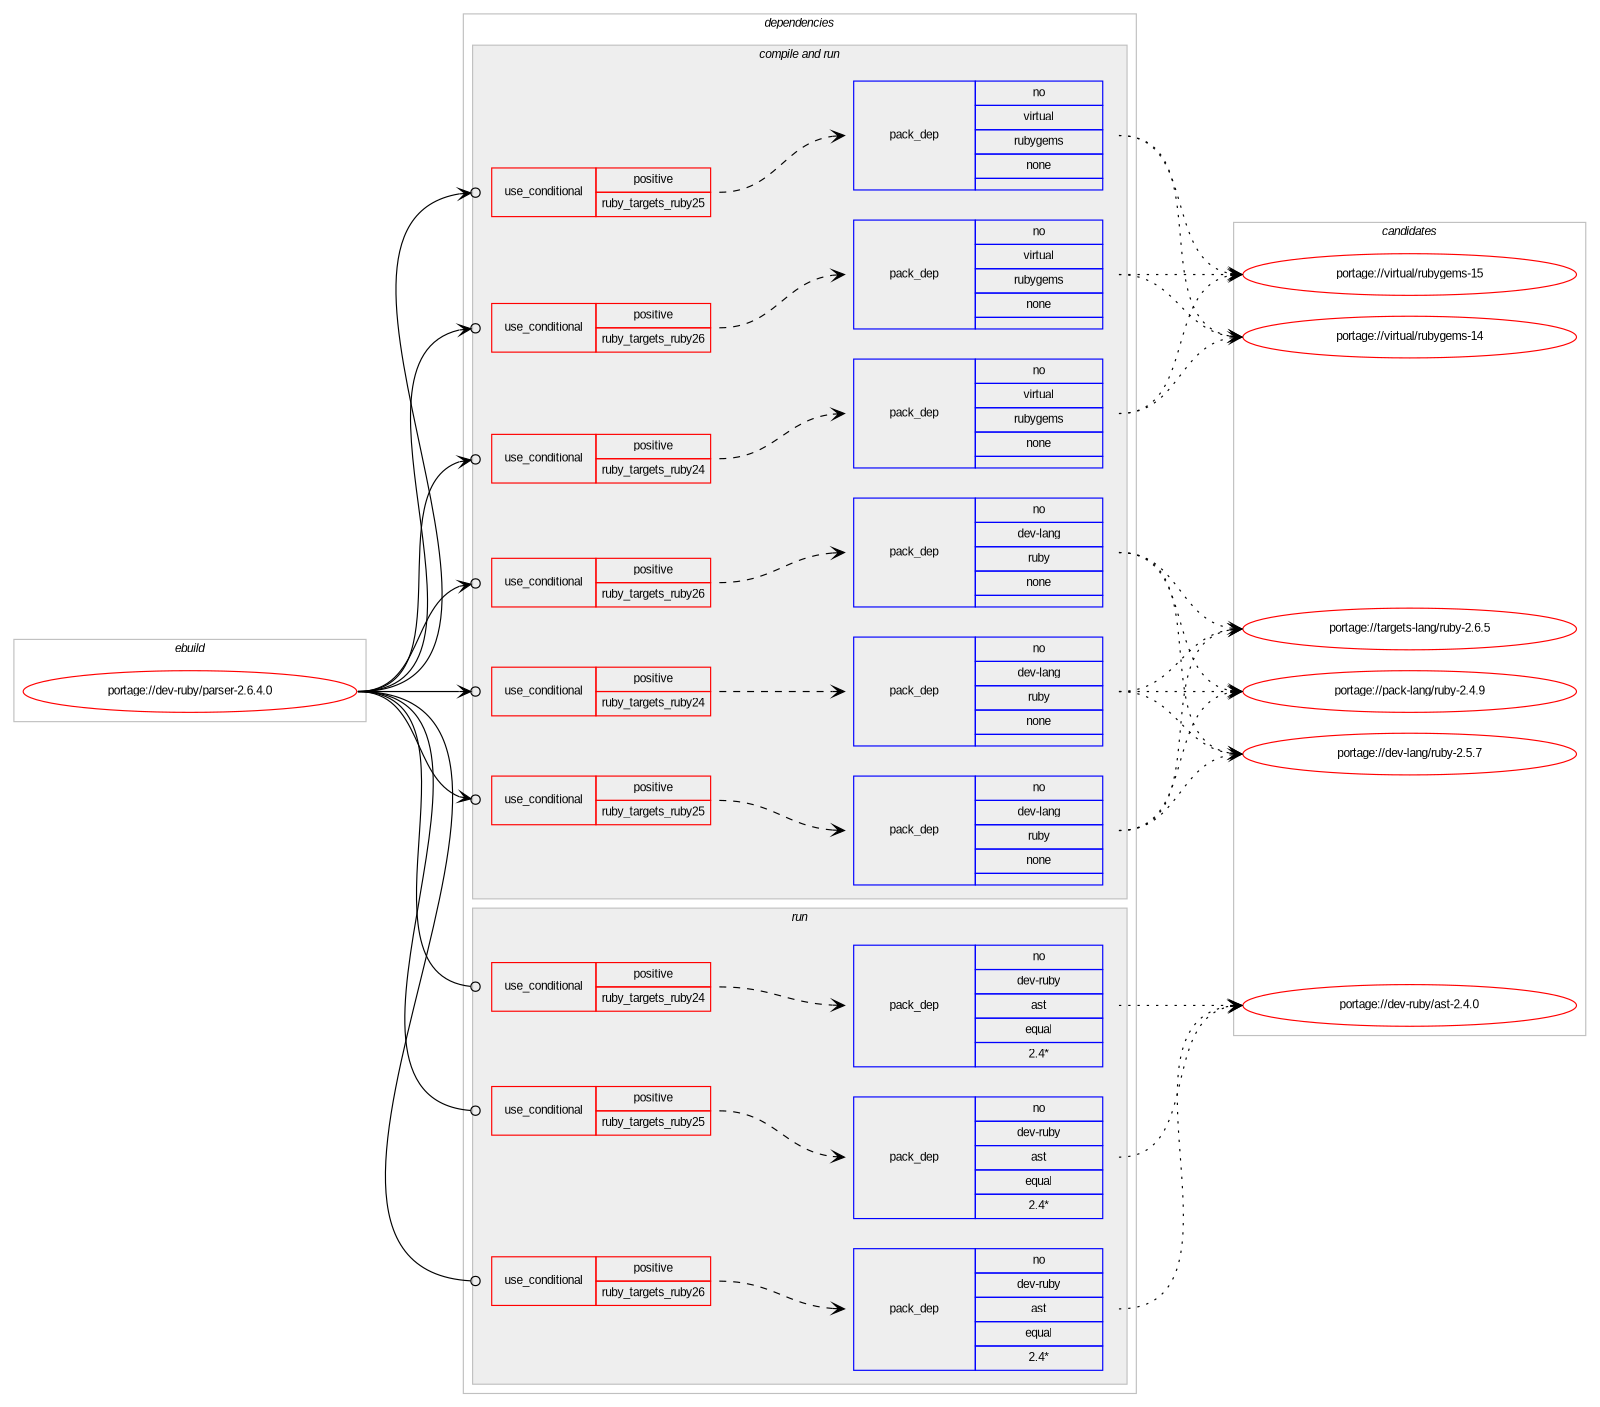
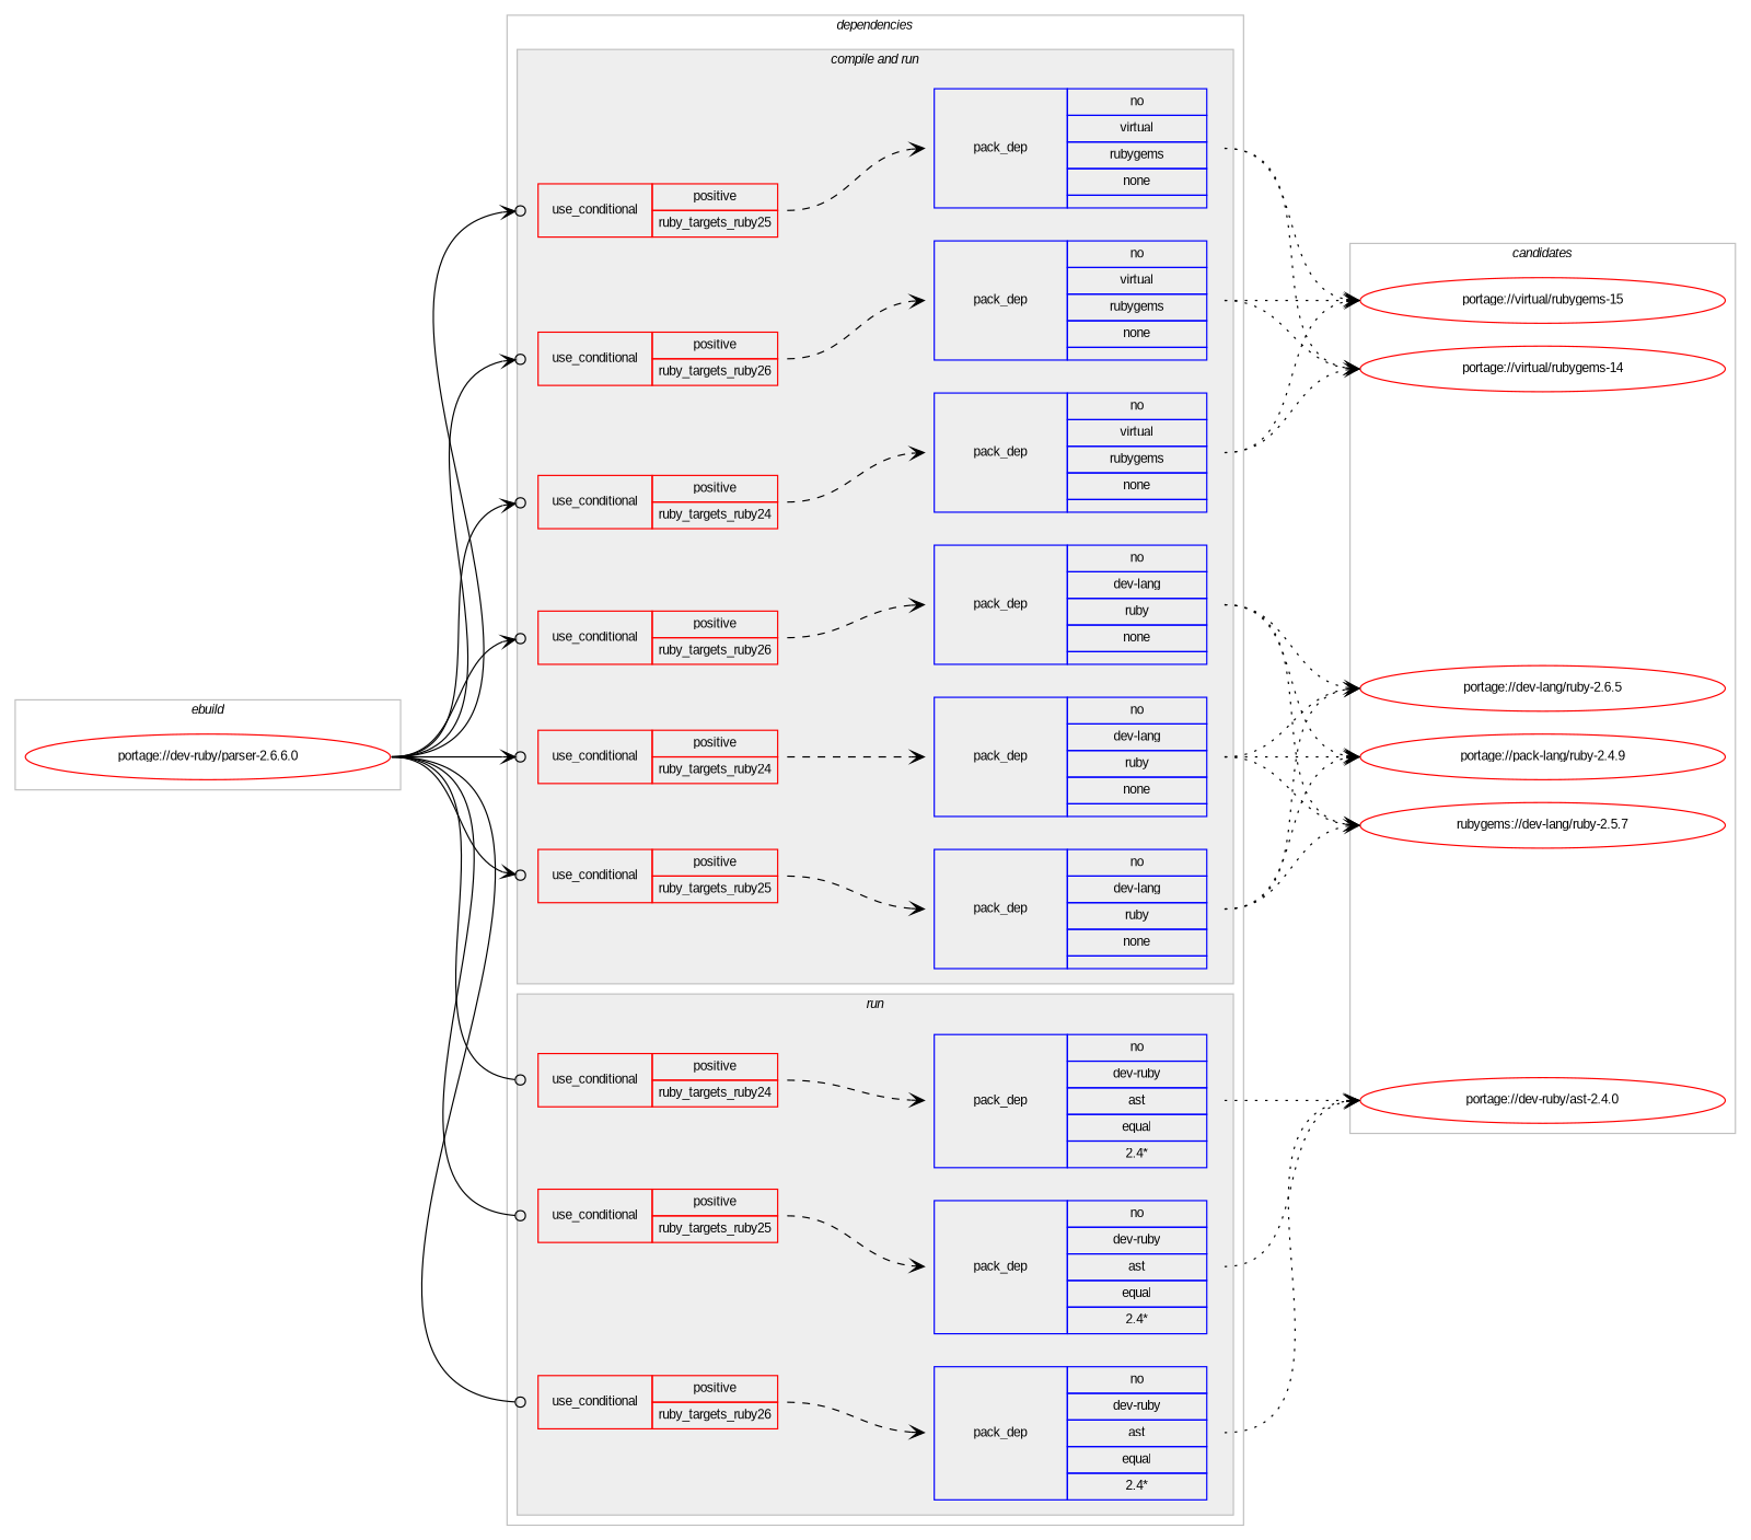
  digraph {
    compound=true
    concentrate=true
    fontname="Liberation Sans"
    fontsize=10
    newrank=true
    rankdir=LR
    ranksep=1.5
    node [color=red fontname="Liberation Sans" fontsize=10 shape=none]
    edge [arrowhead=vee fontname="Liberation Sans" headport=w style=dotted tailport=e weight=20]
-   n1 [label="portage://dev-ruby/parser-2.6.4.0" width=4 shape=""]
+   n1 [label="portage://dev-ruby/parser-2.6.6.0" width=4 shape=""]
    n2 [color=blue label=<<TABLE BORDER="0" CELLBORDER="1" CELLSPACING="0" CELLPADDING="4" WIDTH="220"><TR><TD ROWSPAN="6" CELLPADDING="30">pack_dep</TD></TR><TR><TD WIDTH="110">no</TD></TR><TR><TD>dev-lang</TD></TR><TR><TD>ruby</TD></TR><TR><TD>none</TD></TR><TR><TD></TD></TR></TABLE>>]
    n3 [label=<<TABLE BORDER="0" CELLBORDER="1" CELLSPACING="0" CELLPADDING="4"><TR><TD ROWSPAN="3" CELLPADDING="10">use_conditional</TD></TR><TR><TD>positive</TD></TR><TR><TD>ruby_targets_ruby24</TD></TR></TABLE>>]
    n4 [color=blue label=<<TABLE BORDER="0" CELLBORDER="1" CELLSPACING="0" CELLPADDING="4" WIDTH="220"><TR><TD ROWSPAN="6" CELLPADDING="30">pack_dep</TD></TR><TR><TD WIDTH="110">no</TD></TR><TR><TD>virtual</TD></TR><TR><TD>rubygems</TD></TR><TR><TD>none</TD></TR><TR><TD></TD></TR></TABLE>>]
    n5 [label=<<TABLE BORDER="0" CELLBORDER="1" CELLSPACING="0" CELLPADDING="4"><TR><TD ROWSPAN="3" CELLPADDING="10">use_conditional</TD></TR><TR><TD>positive</TD></TR><TR><TD>ruby_targets_ruby24</TD></TR></TABLE>>]
    n6 [color=blue label=<<TABLE BORDER="0" CELLBORDER="1" CELLSPACING="0" CELLPADDING="4" WIDTH="220"><TR><TD ROWSPAN="6" CELLPADDING="30">pack_dep</TD></TR><TR><TD WIDTH="110">no</TD></TR><TR><TD>dev-lang</TD></TR><TR><TD>ruby</TD></TR><TR><TD>none</TD></TR><TR><TD></TD></TR></TABLE>>]
    n7 [label=<<TABLE BORDER="0" CELLBORDER="1" CELLSPACING="0" CELLPADDING="4"><TR><TD ROWSPAN="3" CELLPADDING="10">use_conditional</TD></TR><TR><TD>positive</TD></TR><TR><TD>ruby_targets_ruby25</TD></TR></TABLE>>]
    n8 [color=blue label=<<TABLE BORDER="0" CELLBORDER="1" CELLSPACING="0" CELLPADDING="4" WIDTH="220"><TR><TD ROWSPAN="6" CELLPADDING="30">pack_dep</TD></TR><TR><TD WIDTH="110">no</TD></TR><TR><TD>virtual</TD></TR><TR><TD>rubygems</TD></TR><TR><TD>none</TD></TR><TR><TD></TD></TR></TABLE>>]
    n9 [label=<<TABLE BORDER="0" CELLBORDER="1" CELLSPACING="0" CELLPADDING="4"><TR><TD ROWSPAN="3" CELLPADDING="10">use_conditional</TD></TR><TR><TD>positive</TD></TR><TR><TD>ruby_targets_ruby25</TD></TR></TABLE>>]
    n10 [color=blue label=<<TABLE BORDER="0" CELLBORDER="1" CELLSPACING="0" CELLPADDING="4" WIDTH="220"><TR><TD ROWSPAN="6" CELLPADDING="30">pack_dep</TD></TR><TR><TD WIDTH="110">no</TD></TR><TR><TD>dev-lang</TD></TR><TR><TD>ruby</TD></TR><TR><TD>none</TD></TR><TR><TD></TD></TR></TABLE>>]
    n11 [label=<<TABLE BORDER="0" CELLBORDER="1" CELLSPACING="0" CELLPADDING="4"><TR><TD ROWSPAN="3" CELLPADDING="10">use_conditional</TD></TR><TR><TD>positive</TD></TR><TR><TD>ruby_targets_ruby26</TD></TR></TABLE>>]
    n12 [color=blue label=<<TABLE BORDER="0" CELLBORDER="1" CELLSPACING="0" CELLPADDING="4" WIDTH="220"><TR><TD ROWSPAN="6" CELLPADDING="30">pack_dep</TD></TR><TR><TD WIDTH="110">no</TD></TR><TR><TD>virtual</TD></TR><TR><TD>rubygems</TD></TR><TR><TD>none</TD></TR><TR><TD></TD></TR></TABLE>>]
    n13 [label=<<TABLE BORDER="0" CELLBORDER="1" CELLSPACING="0" CELLPADDING="4"><TR><TD ROWSPAN="3" CELLPADDING="10">use_conditional</TD></TR><TR><TD>positive</TD></TR><TR><TD>ruby_targets_ruby26</TD></TR></TABLE>>]
    n14 [color=blue label=<<TABLE BORDER="0" CELLBORDER="1" CELLSPACING="0" CELLPADDING="4" WIDTH="220"><TR><TD ROWSPAN="6" CELLPADDING="30">pack_dep</TD></TR><TR><TD WIDTH="110">no</TD></TR><TR><TD>dev-ruby</TD></TR><TR><TD>ast</TD></TR><TR><TD>equal</TD></TR><TR><TD>2.4*</TD></TR></TABLE>>]
    n15 [label=<<TABLE BORDER="0" CELLBORDER="1" CELLSPACING="0" CELLPADDING="4"><TR><TD ROWSPAN="3" CELLPADDING="10">use_conditional</TD></TR><TR><TD>positive</TD></TR><TR><TD>ruby_targets_ruby24</TD></TR></TABLE>>]
    n16 [color=blue label=<<TABLE BORDER="0" CELLBORDER="1" CELLSPACING="0" CELLPADDING="4" WIDTH="220"><TR><TD ROWSPAN="6" CELLPADDING="30">pack_dep</TD></TR><TR><TD WIDTH="110">no</TD></TR><TR><TD>dev-ruby</TD></TR><TR><TD>ast</TD></TR><TR><TD>equal</TD></TR><TR><TD>2.4*</TD></TR></TABLE>>]
    n17 [label=<<TABLE BORDER="0" CELLBORDER="1" CELLSPACING="0" CELLPADDING="4"><TR><TD ROWSPAN="3" CELLPADDING="10">use_conditional</TD></TR><TR><TD>positive</TD></TR><TR><TD>ruby_targets_ruby25</TD></TR></TABLE>>]
    n18 [color=blue label=<<TABLE BORDER="0" CELLBORDER="1" CELLSPACING="0" CELLPADDING="4" WIDTH="220"><TR><TD ROWSPAN="6" CELLPADDING="30">pack_dep</TD></TR><TR><TD WIDTH="110">no</TD></TR><TR><TD>dev-ruby</TD></TR><TR><TD>ast</TD></TR><TR><TD>equal</TD></TR><TR><TD>2.4*</TD></TR></TABLE>>]
    n19 [label=<<TABLE BORDER="0" CELLBORDER="1" CELLSPACING="0" CELLPADDING="4"><TR><TD ROWSPAN="3" CELLPADDING="10">use_conditional</TD></TR><TR><TD>positive</TD></TR><TR><TD>ruby_targets_ruby26</TD></TR></TABLE>>]
    n20 [label="portage://pack-lang/ruby-2.4.9" width=4 shape=""]
-   n21 [label="portage://dev-lang/ruby-2.5.7" width=4 shape=""]
-   n22 [label="portage://targets-lang/ruby-2.6.5" width=4 shape=""]
+   n21 [label="rubygems://dev-lang/ruby-2.5.7" width=4 shape=""]
+   n22 [label="portage://dev-lang/ruby-2.6.5" width=4 shape=""]
    n23 [label="portage://virtual/rubygems-14" width=4 shape=""]
    n24 [label="portage://virtual/rubygems-15" width=4 shape=""]
    n25 [label="portage://dev-ruby/ast-2.4.0" width=4 shape=""]
    subgraph cluster_1 {
      color=gray
      label=<<i>ebuild</i>>
      rank=same
      n1
    }
    subgraph cluster_2 {
      color=gray
      label=<<i>dependencies</i>>
      subgraph cluster_3 {
        color=gray
        fillcolor="#eeeeee"
        label=<<i>compile</i>>
        style=filled
      }
      subgraph cluster_4 {
        color=gray
        fillcolor="#eeeeee"
        label=<<i>compile and run</i>>
        style=filled
        subgraph sub_5 {
          color=gray
          fillcolor="#eeeeee"
          label=<<i>compile and run</i>>
          style=filled
          n3
          subgraph sub_6 {
            color=gray
            fillcolor="#eeeeee"
            label=<<i>compile and run</i>>
            style=filled
            n2
          }
        }
        subgraph sub_7 {
          color=gray
          fillcolor="#eeeeee"
          label=<<i>compile and run</i>>
          style=filled
          n5
          subgraph sub_8 {
            color=gray
            fillcolor="#eeeeee"
            label=<<i>compile and run</i>>
            style=filled
            n4
          }
        }
        subgraph sub_9 {
          color=gray
          fillcolor="#eeeeee"
          label=<<i>compile and run</i>>
          style=filled
          n7
          subgraph sub_10 {
            color=gray
            fillcolor="#eeeeee"
            label=<<i>compile and run</i>>
            style=filled
            n6
          }
        }
        subgraph sub_11 {
          color=gray
          fillcolor="#eeeeee"
          label=<<i>compile and run</i>>
          style=filled
          n9
          subgraph sub_12 {
            color=gray
            fillcolor="#eeeeee"
            label=<<i>compile and run</i>>
            style=filled
            n8
          }
        }
        subgraph sub_13 {
          color=gray
          fillcolor="#eeeeee"
          label=<<i>compile and run</i>>
          style=filled
          n11
          subgraph sub_14 {
            color=gray
            fillcolor="#eeeeee"
            label=<<i>compile and run</i>>
            style=filled
            n10
          }
        }
        subgraph sub_15 {
          color=gray
          fillcolor="#eeeeee"
          label=<<i>compile and run</i>>
          style=filled
          n13
          subgraph sub_16 {
            color=gray
            fillcolor="#eeeeee"
            label=<<i>compile and run</i>>
            style=filled
            n12
          }
        }
      }
      subgraph cluster_17 {
        color=gray
        fillcolor="#eeeeee"
        label=<<i>run</i>>
        style=filled
        subgraph sub_18 {
          color=gray
          fillcolor="#eeeeee"
          label=<<i>run</i>>
          style=filled
          n15
          subgraph sub_19 {
            color=gray
            fillcolor="#eeeeee"
            label=<<i>run</i>>
            style=filled
            n14
          }
        }
        subgraph sub_20 {
          color=gray
          fillcolor="#eeeeee"
          label=<<i>run</i>>
          style=filled
          n17
          subgraph sub_21 {
            color=gray
            fillcolor="#eeeeee"
            label=<<i>run</i>>
            style=filled
            n16
          }
        }
        subgraph sub_22 {
          color=gray
          fillcolor="#eeeeee"
          label=<<i>run</i>>
          style=filled
          n19
          subgraph sub_23 {
            color=gray
            fillcolor="#eeeeee"
            label=<<i>run</i>>
            style=filled
            n18
          }
        }
      }
    }
    subgraph cluster_24 {
      color=gray
      label=<<i>candidates</i>>
      rank=same
      subgraph sub_25 {
        color=black
        label=<<i>candidates</i>>
        nodesep=1
        rank=same
        n20
        n21
        n22
      }
      subgraph sub_26 {
        color=black
        label=<<i>candidates</i>>
        nodesep=1
        rank=same
        n23
        n24
      }
      subgraph sub_27 {
        color=black
        label=<<i>candidates</i>>
        nodesep=1
        rank=same
        n20
        n21
        n22
      }
      subgraph sub_28 {
        color=black
        label=<<i>candidates</i>>
        nodesep=1
        rank=same
        n23
        n24
      }
      subgraph sub_29 {
        color=black
        label=<<i>candidates</i>>
        nodesep=1
        rank=same
        n20
        n21
        n22
      }
      subgraph sub_30 {
        color=black
        label=<<i>candidates</i>>
        nodesep=1
        rank=same
        n23
        n24
      }
      subgraph sub_31 {
        color=black
        label=<<i>candidates</i>>
        nodesep=1
        rank=same
        n25
      }
      subgraph sub_32 {
        color=black
        label=<<i>candidates</i>>
        nodesep=1
        rank=same
        n25
      }
      subgraph sub_33 {
        color=black
        label=<<i>candidates</i>>
        nodesep=1
        rank=same
        n25
      }
    }
    n1 -> n3 [arrowhead=odotvee style=solid]
    n1 -> n5 [arrowhead=odotvee style=solid]
    n1 -> n7 [arrowhead=odotvee style=solid]
    n1 -> n9 [arrowhead=odotvee style=solid]
    n1 -> n11 [arrowhead=odotvee style=solid]
    n1 -> n13 [arrowhead=odotvee style=solid]
    n1 -> n15 [arrowhead=odot style=solid]
    n1 -> n17 [arrowhead=odot style=solid]
    n1 -> n19 [arrowhead=odot style=solid]
    n2 -> n20 [weight=100]
    n2 -> n21 [weight=100]
    n2 -> n22 [weight=100]
    n3 -> n2 [style=dashed]
    n4 -> n23 [weight=100]
    n4 -> n24 [weight=100]
    n5 -> n4 [style=dashed]
    n6 -> n20 [weight=100]
    n6 -> n21 [weight=100]
    n6 -> n22 [weight=100]
    n7 -> n6 [style=dashed]
    n8 -> n23 [weight=100]
    n8 -> n24 [weight=100]
    n9 -> n8 [style=dashed]
    n10 -> n20 [weight=100]
    n10 -> n21 [weight=100]
    n10 -> n22 [weight=100]
    n11 -> n10 [style=dashed]
    n12 -> n23 [weight=100]
    n12 -> n24 [weight=100]
    n13 -> n12 [style=dashed]
    n14 -> n25 [weight=100]
    n15 -> n14 [style=dashed]
    n16 -> n25 [weight=100]
    n17 -> n16 [style=dashed]
    n18 -> n25 [weight=100]
    n19 -> n18 [style=dashed]
  }
